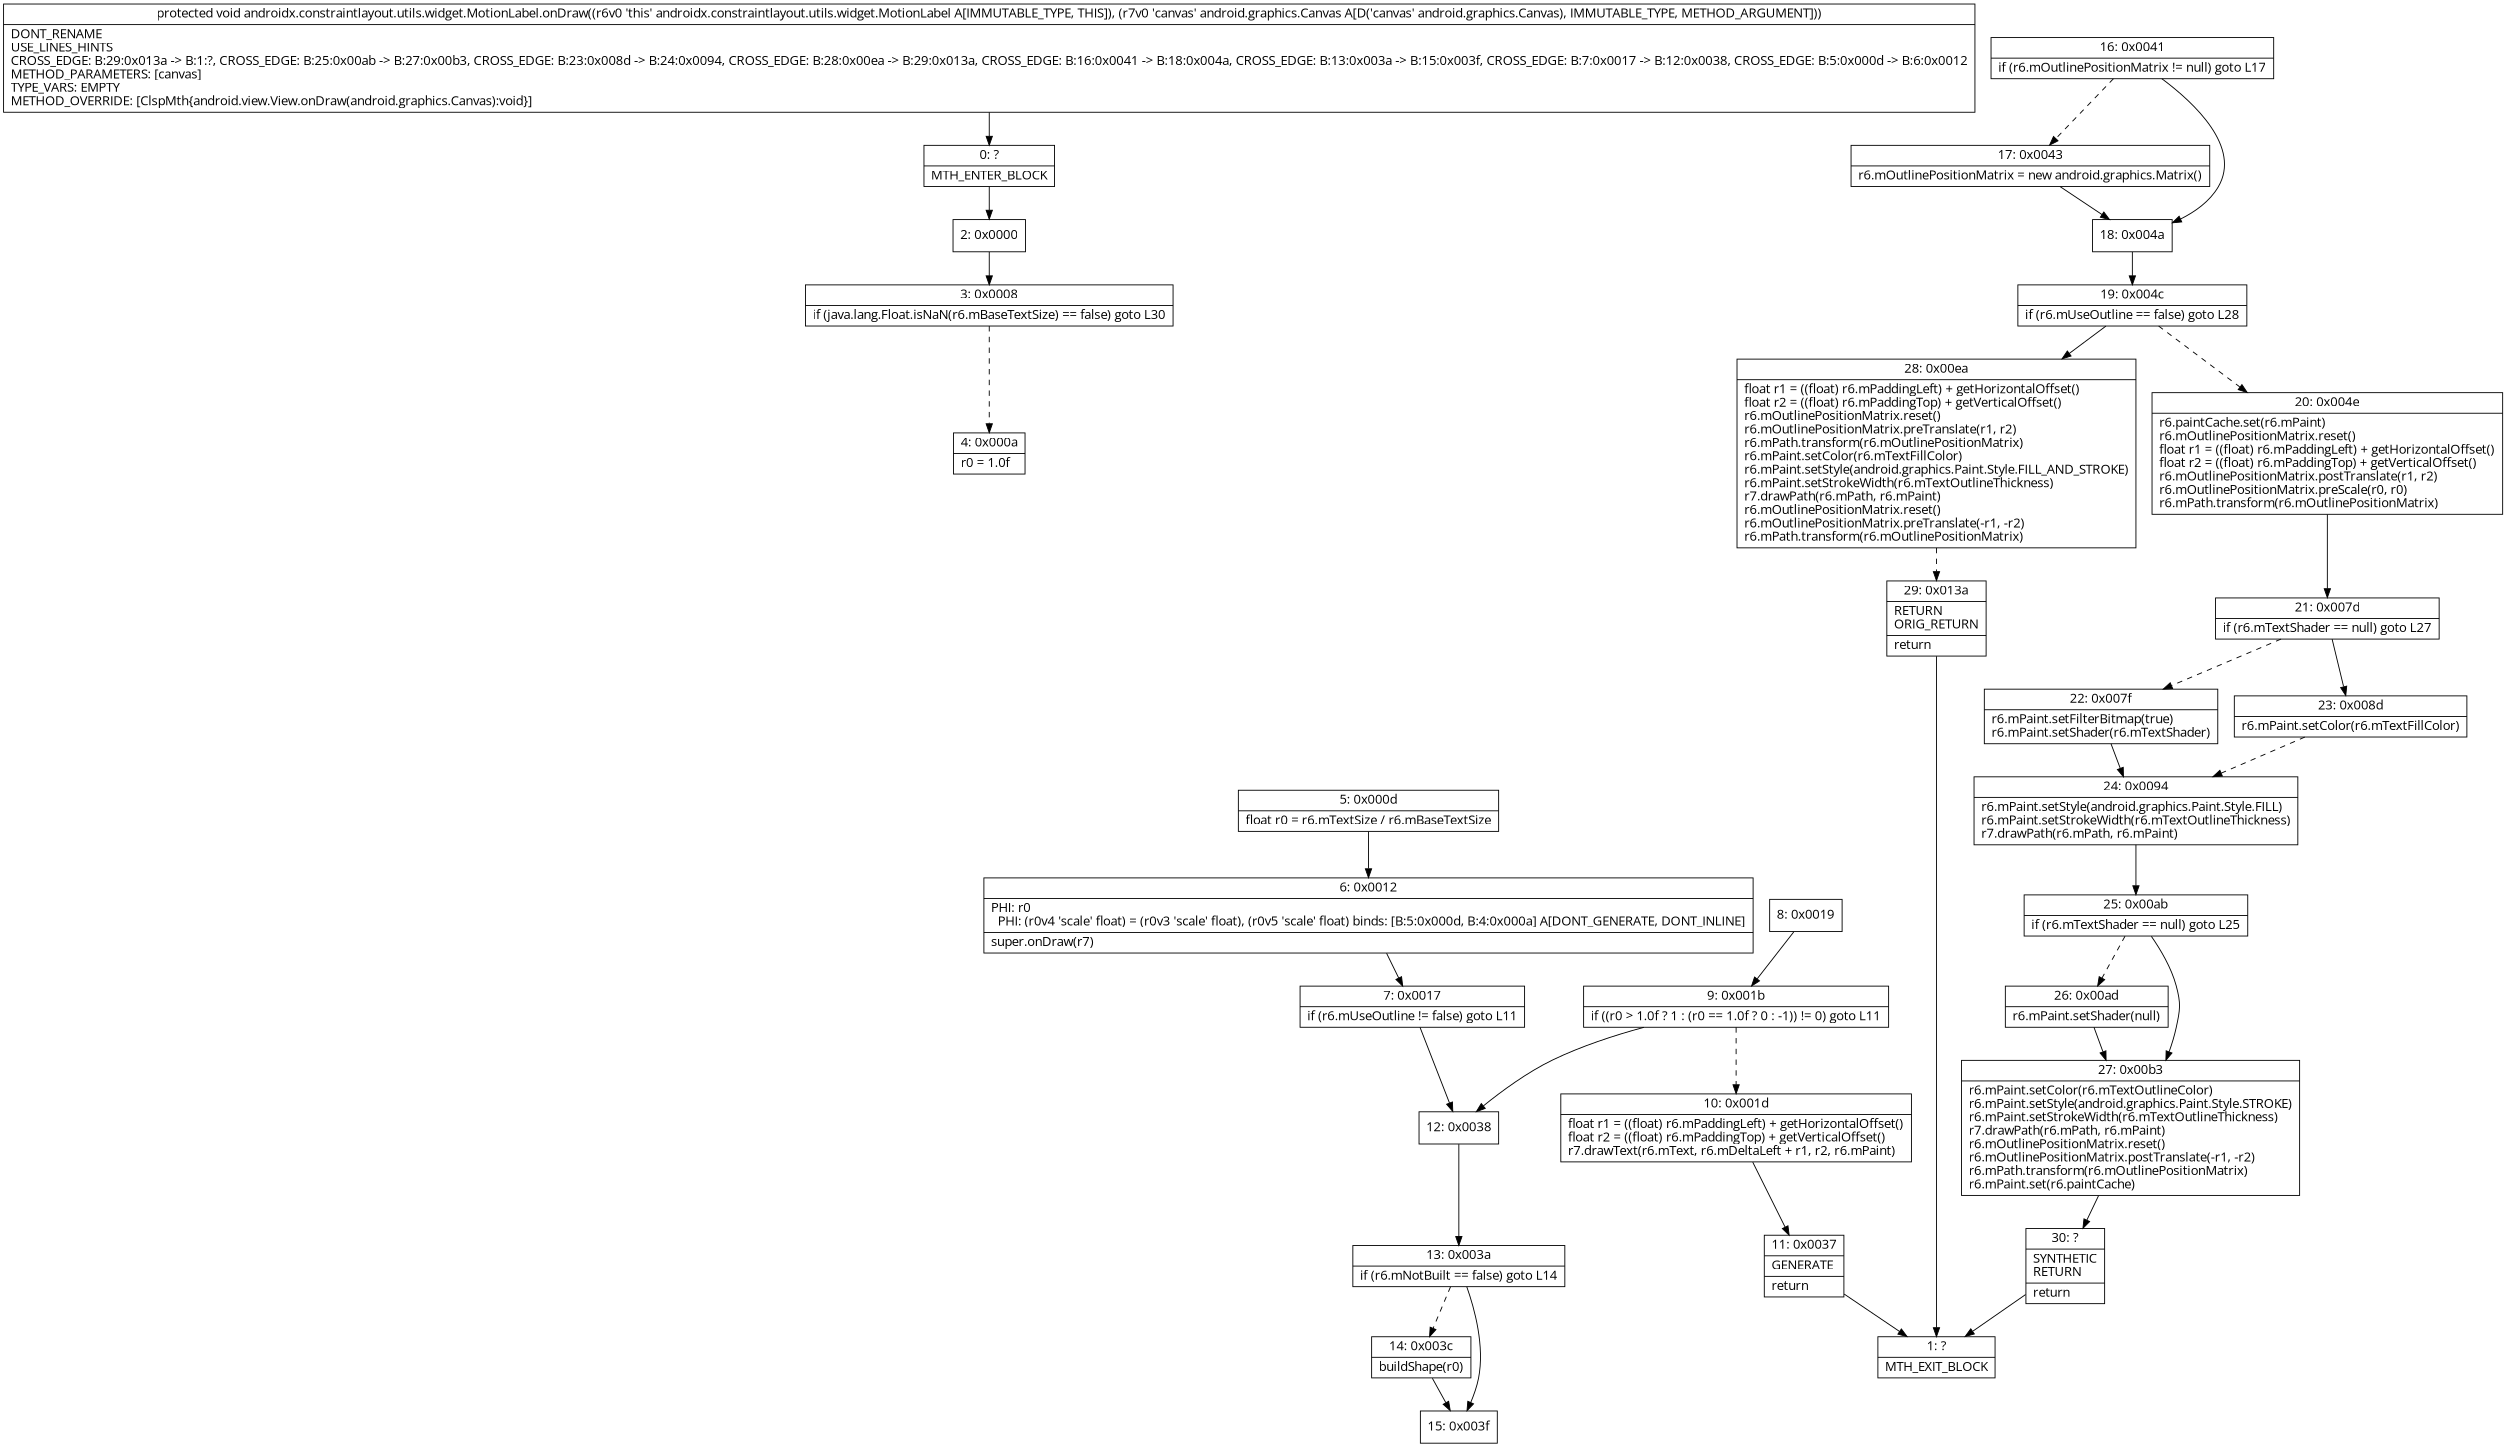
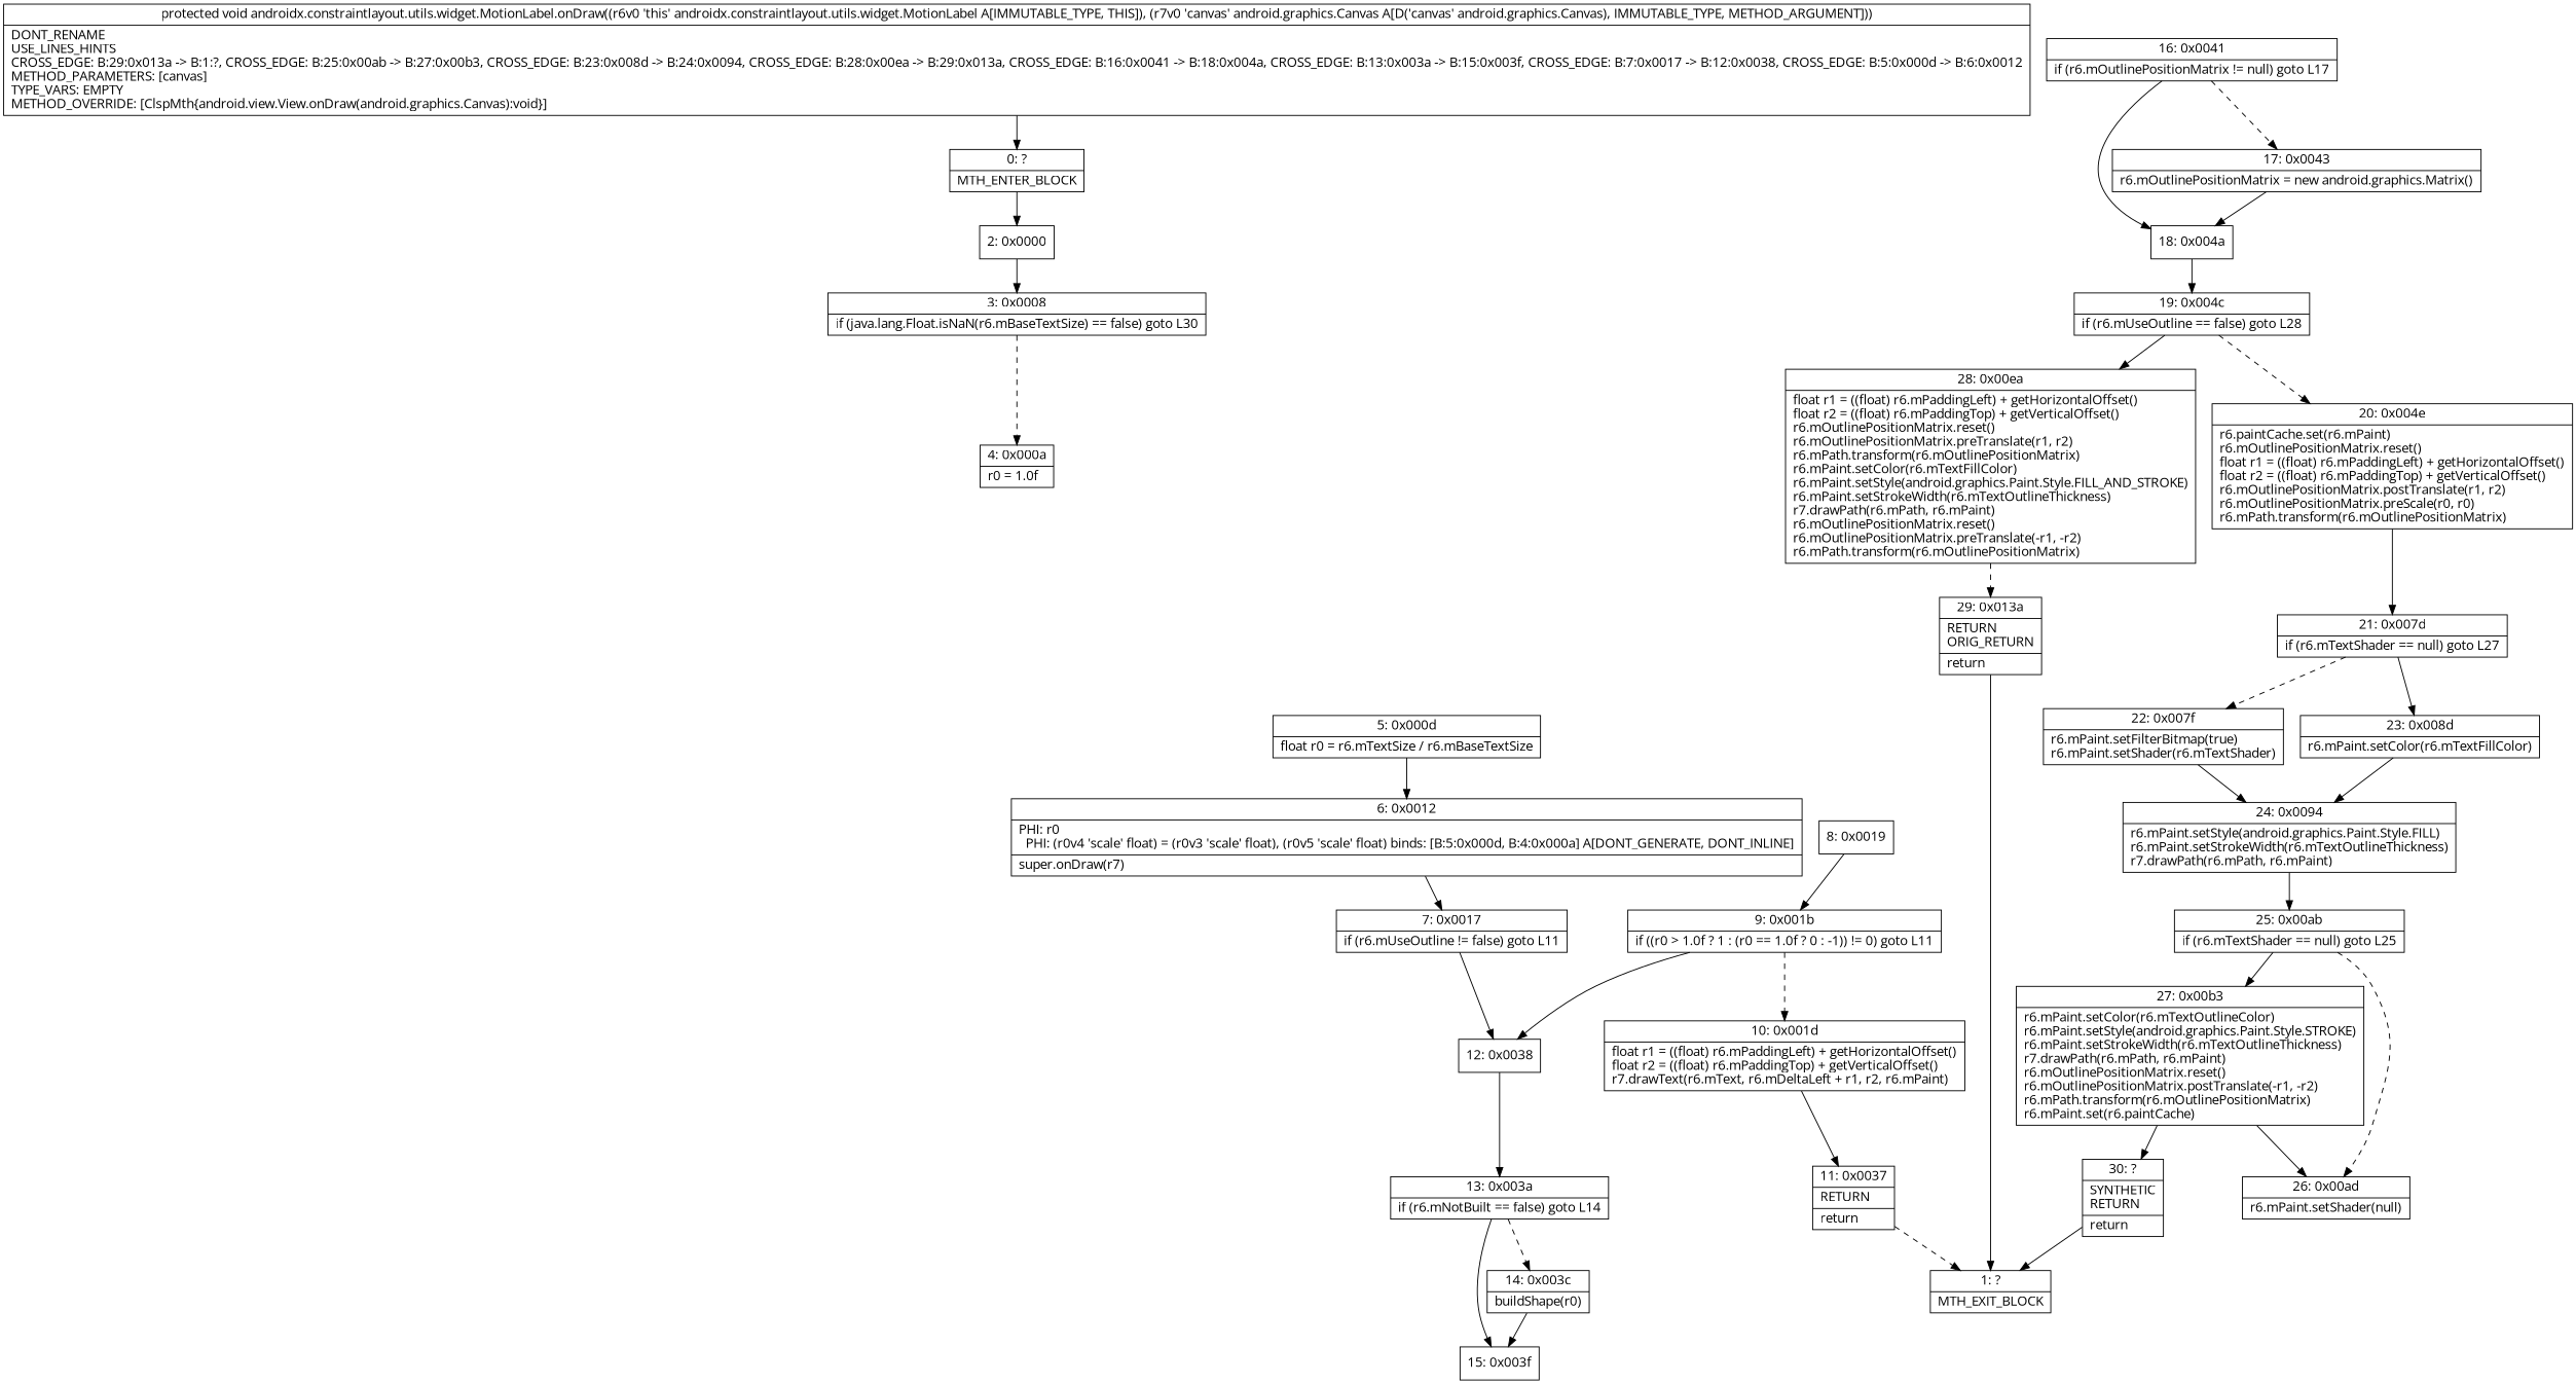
  digraph {
    fontname="Open Sans"
    node [fontname="Open Sans" shape=record]
    edge [fontname="Open Sans"]
    n1 [label="{0\:\ ?|MTH_ENTER_BLOCK\l}"]
    n2 [label="{2\:\ 0x0000}"]
    n3 [label="{3\:\ 0x0008|if (java.lang.Float.isNaN(r6.mBaseTextSize) == false) goto L30\l}"]
    n4 [label="{4\:\ 0x000a|r0 = 1.0f\l}"]
    n5 [label="{5\:\ 0x000d|float r0 = r6.mTextSize \/ r6.mBaseTextSize\l}"]
    n6 [label="{6\:\ 0x0012|PHI: r0 \l  PHI: (r0v4 'scale' float) = (r0v3 'scale' float), (r0v5 'scale' float) binds: [B:5:0x000d, B:4:0x000a] A[DONT_GENERATE, DONT_INLINE]\l|super.onDraw(r7)\l}"]
    n7 [label="{7\:\ 0x0017|if (r6.mUseOutline != false) goto L11\l}"]
    n8 [label="{12\:\ 0x0038}"]
    n9 [label="{8\:\ 0x0019}"]
    n10 [label="{9\:\ 0x001b|if ((r0 \> 1.0f ? 1 : (r0 == 1.0f ? 0 : \-1)) != 0) goto L11\l}"]
    n11 [label="{13\:\ 0x003a|if (r6.mNotBuilt == false) goto L14\l}"]
    n12 [label="{10\:\ 0x001d|float r1 = ((float) r6.mPaddingLeft) + getHorizontalOffset()\lfloat r2 = ((float) r6.mPaddingTop) + getVerticalOffset()\lr7.drawText(r6.mText, r6.mDeltaLeft + r1, r2, r6.mPaint)\l}"]
-   n13 [label="{11\:\ 0x0037|GENERATE\l|return\l}"]
+   n13 [label="{11\:\ 0x0037|RETURN\l|return\l}"]
    n14 [label="{1\:\ ?|MTH_EXIT_BLOCK\l}"]
    n15 [label="{14\:\ 0x003c|buildShape(r0)\l}"]
    n16 [label="{15\:\ 0x003f}"]
    n17 [label="{16\:\ 0x0041|if (r6.mOutlinePositionMatrix != null) goto L17\l}"]
    n18 [label="{17\:\ 0x0043|r6.mOutlinePositionMatrix = new android.graphics.Matrix()\l}"]
    n19 [label="{18\:\ 0x004a}"]
    n20 [label="{19\:\ 0x004c|if (r6.mUseOutline == false) goto L28\l}"]
    n21 [label="{20\:\ 0x004e|r6.paintCache.set(r6.mPaint)\lr6.mOutlinePositionMatrix.reset()\lfloat r1 = ((float) r6.mPaddingLeft) + getHorizontalOffset()\lfloat r2 = ((float) r6.mPaddingTop) + getVerticalOffset()\lr6.mOutlinePositionMatrix.postTranslate(r1, r2)\lr6.mOutlinePositionMatrix.preScale(r0, r0)\lr6.mPath.transform(r6.mOutlinePositionMatrix)\l}"]
    n22 [label="{28\:\ 0x00ea|float r1 = ((float) r6.mPaddingLeft) + getHorizontalOffset()\lfloat r2 = ((float) r6.mPaddingTop) + getVerticalOffset()\lr6.mOutlinePositionMatrix.reset()\lr6.mOutlinePositionMatrix.preTranslate(r1, r2)\lr6.mPath.transform(r6.mOutlinePositionMatrix)\lr6.mPaint.setColor(r6.mTextFillColor)\lr6.mPaint.setStyle(android.graphics.Paint.Style.FILL_AND_STROKE)\lr6.mPaint.setStrokeWidth(r6.mTextOutlineThickness)\lr7.drawPath(r6.mPath, r6.mPaint)\lr6.mOutlinePositionMatrix.reset()\lr6.mOutlinePositionMatrix.preTranslate(\-r1, \-r2)\lr6.mPath.transform(r6.mOutlinePositionMatrix)\l}"]
    n23 [label="{21\:\ 0x007d|if (r6.mTextShader == null) goto L27\l}"]
    n24 [label="{29\:\ 0x013a|RETURN\lORIG_RETURN\l|return\l}"]
    n25 [label="{22\:\ 0x007f|r6.mPaint.setFilterBitmap(true)\lr6.mPaint.setShader(r6.mTextShader)\l}"]
    n26 [label="{23\:\ 0x008d|r6.mPaint.setColor(r6.mTextFillColor)\l}"]
    n27 [label="{24\:\ 0x0094|r6.mPaint.setStyle(android.graphics.Paint.Style.FILL)\lr6.mPaint.setStrokeWidth(r6.mTextOutlineThickness)\lr7.drawPath(r6.mPath, r6.mPaint)\l}"]
    n28 [label="{25\:\ 0x00ab|if (r6.mTextShader == null) goto L25\l}"]
    n29 [label="{26\:\ 0x00ad|r6.mPaint.setShader(null)\l}"]
    n30 [label="{27\:\ 0x00b3|r6.mPaint.setColor(r6.mTextOutlineColor)\lr6.mPaint.setStyle(android.graphics.Paint.Style.STROKE)\lr6.mPaint.setStrokeWidth(r6.mTextOutlineThickness)\lr7.drawPath(r6.mPath, r6.mPaint)\lr6.mOutlinePositionMatrix.reset()\lr6.mOutlinePositionMatrix.postTranslate(\-r1, \-r2)\lr6.mPath.transform(r6.mOutlinePositionMatrix)\lr6.mPaint.set(r6.paintCache)\l}"]
    n31 [label="{30\:\ ?|SYNTHETIC\lRETURN\l|return\l}"]
    n32 [label="{protected void androidx.constraintlayout.utils.widget.MotionLabel.onDraw((r6v0 'this' androidx.constraintlayout.utils.widget.MotionLabel A[IMMUTABLE_TYPE, THIS]), (r7v0 'canvas' android.graphics.Canvas A[D('canvas' android.graphics.Canvas), IMMUTABLE_TYPE, METHOD_ARGUMENT]))  | DONT_RENAME\lUSE_LINES_HINTS\lCROSS_EDGE: B:29:0x013a \-\> B:1:?, CROSS_EDGE: B:25:0x00ab \-\> B:27:0x00b3, CROSS_EDGE: B:23:0x008d \-\> B:24:0x0094, CROSS_EDGE: B:28:0x00ea \-\> B:29:0x013a, CROSS_EDGE: B:16:0x0041 \-\> B:18:0x004a, CROSS_EDGE: B:13:0x003a \-\> B:15:0x003f, CROSS_EDGE: B:7:0x0017 \-\> B:12:0x0038, CROSS_EDGE: B:5:0x000d \-\> B:6:0x0012\lMETHOD_PARAMETERS: [canvas]\lTYPE_VARS: EMPTY\lMETHOD_OVERRIDE: [ClspMth\{android.view.View.onDraw(android.graphics.Canvas):void\}]\l}"]
    n1 -> n2
    n2 -> n3
    n3 -> n4 [style=dashed]
    n5 -> n6
    n6 -> n7
    n7 -> n8
    n8 -> n11
    n9 -> n10
    n10 -> n8
    n10 -> n12 [style=dashed]
    n11 -> n15 [style=dashed]
    n11 -> n16
    n12 -> n13
-   n13 -> n14
+   n13 -> n14 [style=dashed]
    n15 -> n16
    n17 -> n18 [style=dashed]
    n17 -> n19
    n18 -> n19
    n19 -> n20
    n20 -> n21 [style=dashed]
    n20 -> n22
    n21 -> n23
    n22 -> n24 [style=dashed]
    n23 -> n25 [style=dashed]
    n23 -> n26
    n24 -> n14
    n25 -> n27
-   n26 -> n27 [style=dashed]
+   n26 -> n27
    n27 -> n28
    n28 -> n29 [style=dashed]
    n28 -> n30
-   n29 -> n30
+   n30 -> n29
    n30 -> n31
    n31 -> n14
    n32 -> n1
  }
